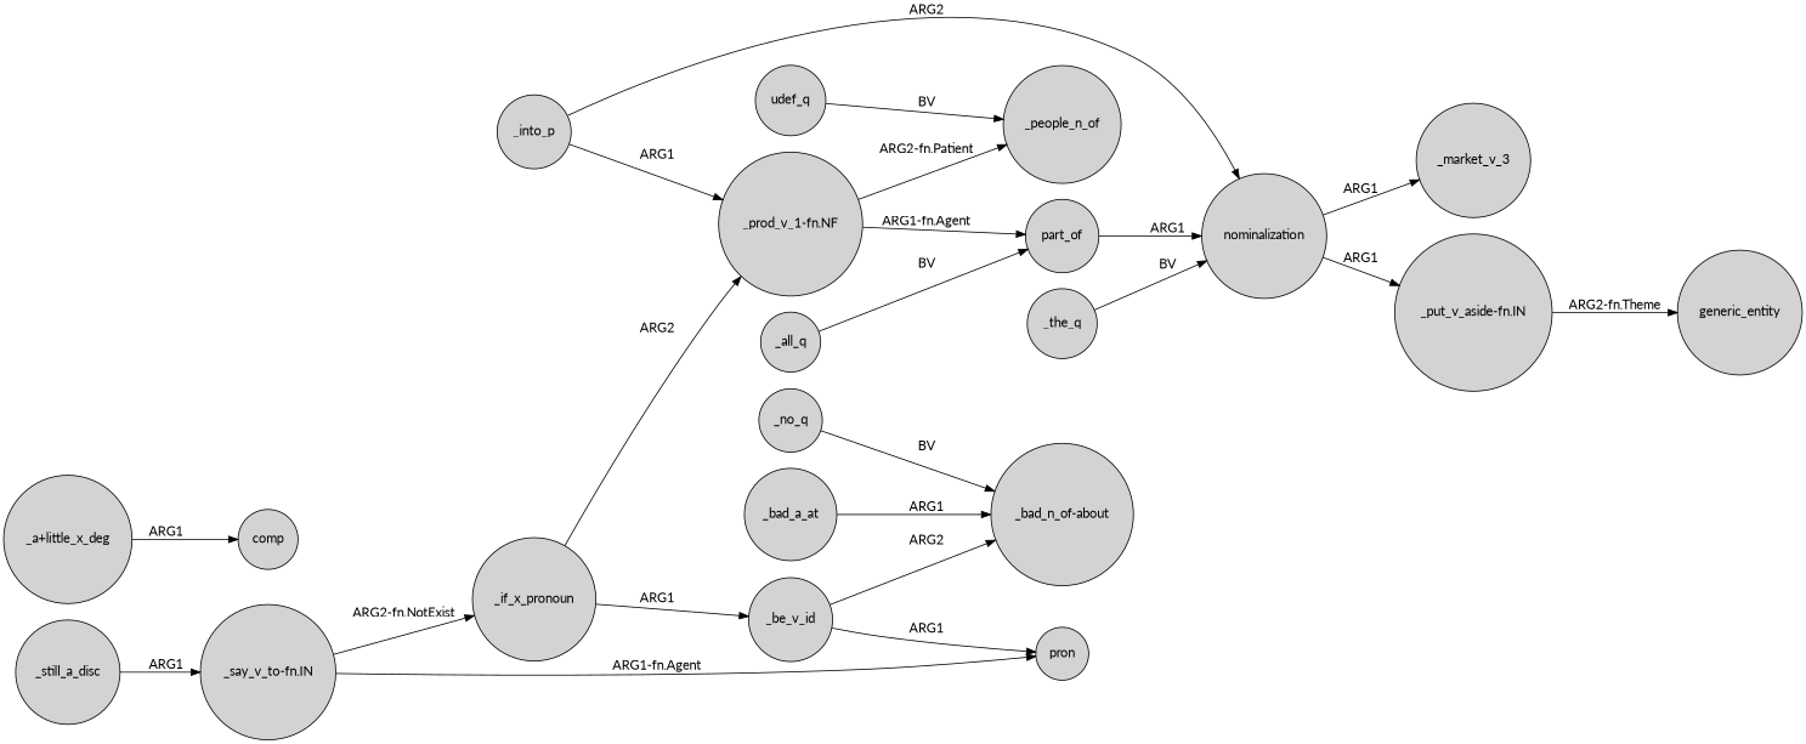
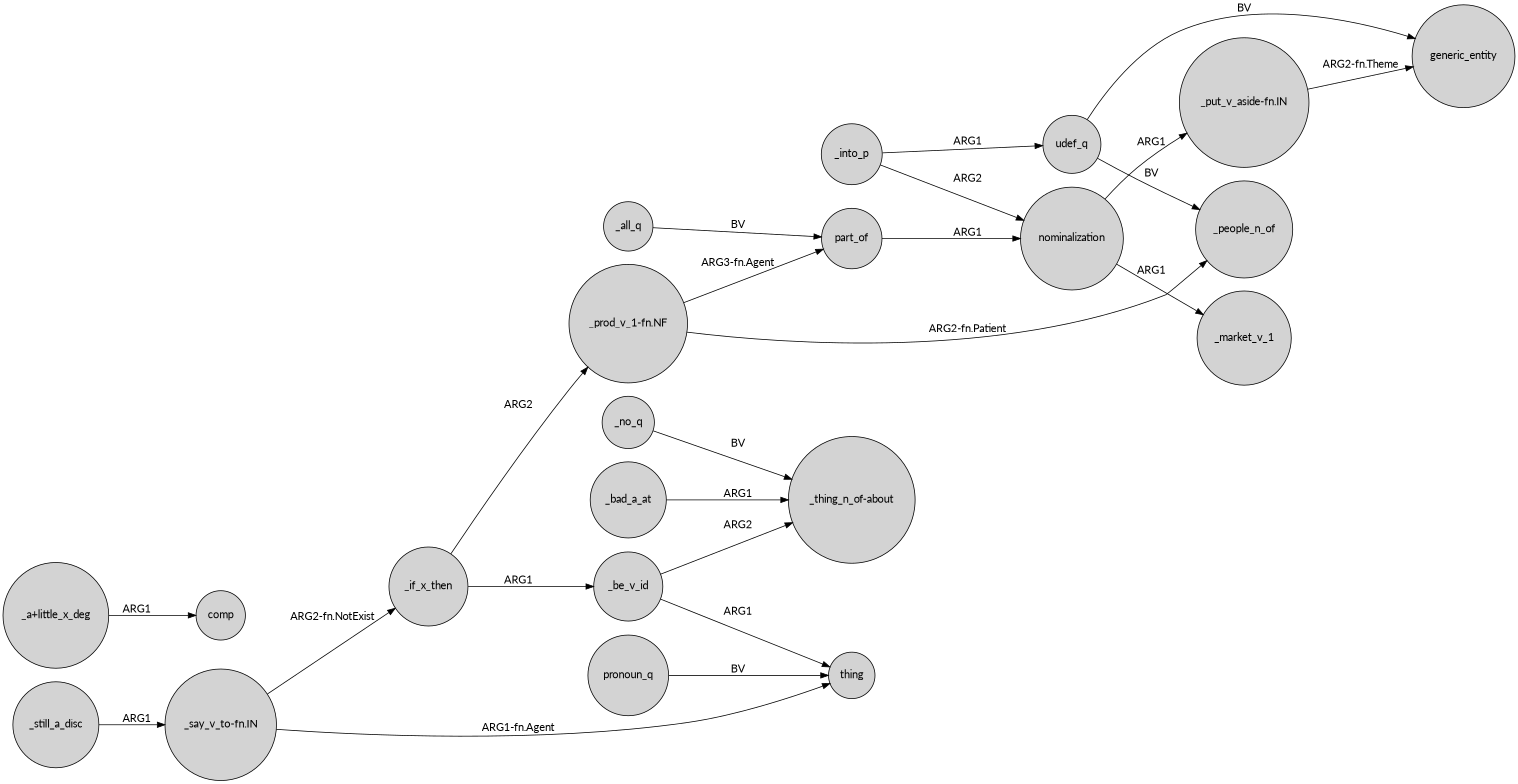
  digraph {
    fontname=Lato
    rankdir=LR
    node [fontname=Lato shape=circle style=filled]
    edge [fontname=Lato]
    udef_q
    generic_entity
    _people_n_of
    nominalization
-   _market_v_1 [label=_market_v_3]
+   _market_v_1
    "_put_v_aside-fn.IN"
    _all_q
    part_of
    "_prod_v_1-fn.NF"
    _into_p
    _be_v_id
-   "_thing_n_of-about" [label="_bad_n_of-about"]
-   pron
+   "_thing_n_of-about"
+   pron [label=thing]
    _bad_a_at
+   pronoun_q
    _still_a_disc
    "_say_v_to-fn.IN"
-   _if_x_then [label=_if_x_pronoun]
+   _if_x_then
    "_a+little_x_deg"
    comp
    _no_q
-   _the_q
+   udef_q -> generic_entity [label=BV]
    udef_q -> _people_n_of [label=BV]
    nominalization -> _market_v_1 [label=ARG1]
    nominalization -> "_put_v_aside-fn.IN" [label=ARG1]
    "_put_v_aside-fn.IN" -> generic_entity [label="ARG2-fn.Theme"]
    _all_q -> part_of [label=BV]
    part_of -> nominalization [label=ARG1]
    "_prod_v_1-fn.NF" -> _people_n_of [label="ARG2-fn.Patient"]
-   "_prod_v_1-fn.NF" -> part_of [label="ARG1-fn.Agent"]
+   "_prod_v_1-fn.NF" -> part_of [label="ARG3-fn.Agent"]
    _into_p -> nominalization [label=ARG2]
-   _into_p -> "_prod_v_1-fn.NF" [label=ARG1]
+   _into_p -> udef_q [label=ARG1]
    _be_v_id -> "_thing_n_of-about" [label=ARG2]
    _be_v_id -> pron [label=ARG1]
    _bad_a_at -> "_thing_n_of-about" [label=ARG1]
+   pronoun_q -> pron [label=BV]
    _still_a_disc -> "_say_v_to-fn.IN" [label=ARG1]
    "_say_v_to-fn.IN" -> pron [label="ARG1-fn.Agent"]
    "_say_v_to-fn.IN" -> _if_x_then [label="ARG2-fn.NotExist"]
    _if_x_then -> "_prod_v_1-fn.NF" [label=ARG2]
    _if_x_then -> _be_v_id [label=ARG1]
    "_a+little_x_deg" -> comp [label=ARG1]
    _no_q -> "_thing_n_of-about" [label=BV]
-   _the_q -> nominalization [label=BV]
  }
